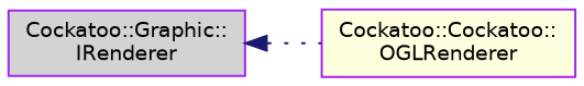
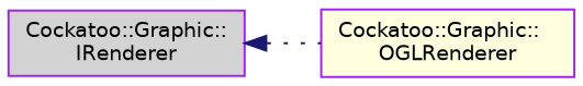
  digraph {
    rankdir=LR
    node [color=purple fontname=Helvetica fontsize=10 shape=record style=filled]
-   n1 [fillcolor=lightyellow fontcolor=black height=0.2 label="Cockatoo::Cockatoo::\lOGLRenderer" width=0.4]
+   n1 [fillcolor=lightyellow fontcolor=black height=0.2 label="Cockatoo::Graphic::\lOGLRenderer" width=0.4]
    n2 [fillcolor=lightgrey height=0.2 label="Cockatoo::Graphic::\lIRenderer" width=0.4]
    n2 -> n1 [color=midnightblue dir=back fontname=Helvetica fontsize=10 labelfontname=Helvetica labelfontsize=10 style=dotted]
  }
